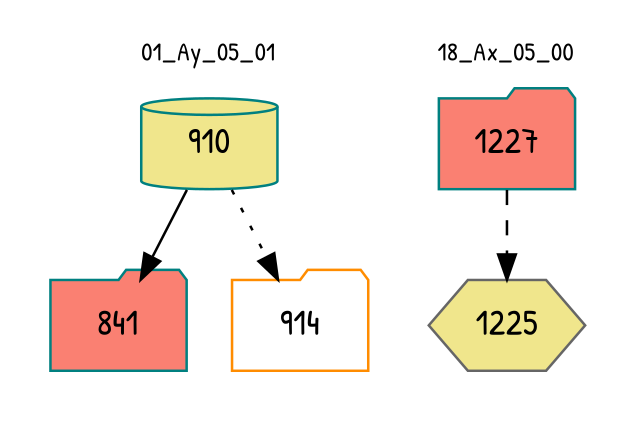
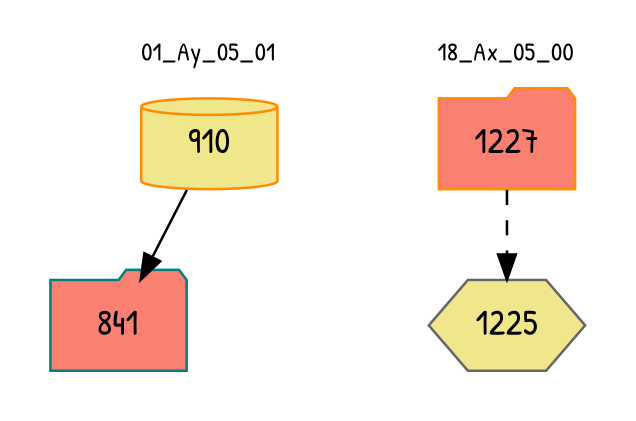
  digraph {
    fontname="Patrick Hand"
    node [color=darkorange fillcolor=khaki fontname="Patrick Hand" shape=folder style=filled]
    edge [color=black fontname="Patrick Hand"]
-   n1 [color=teal label=910 shape=cylinder]
+   n1 [label=910 shape=cylinder]
    n2 [color=teal fillcolor=salmon label=841]
-   n3 [fillcolor=white label=914]
-   n4 [color=teal fillcolor=salmon label=1227]
+   n4 [fillcolor=salmon label=1227]
    n5 [color=gray40 label=1225 shape=hexagon]
    subgraph cluster_1 {
      color=white
      fontsize=10
      label="01_Ay_05_01"
      n1
      n2
-     n3
    }
    subgraph cluster_2 {
      color=white
      fontsize=10
      label="18_Ax_05_00"
      n4
      n5
    }
    n1 -> n2 [style=solid]
-   n1 -> n3 [style=dotted]
    n4 -> n5 [style=dashed]
  }
